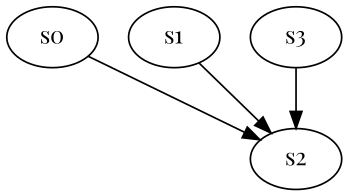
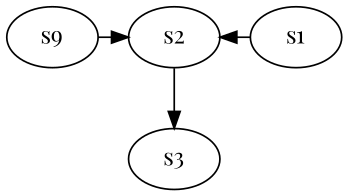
  digraph {
    fontname="Playfair Display"
    node [fontname="Playfair Display" player=0]
    edge [fontname="Playfair Display"]
-   s0
+   s0 [label=s9]
    s2
    s1 [player=1]
    s3 [player=1]
    s0 -> s2 [constraint="time % 3 == 2"]
-   s3 -> s2
+   s2 -> s3
    s1 -> s2 [constraint="time == 6 || time == 7 || time == 10 || time == 11"]
  }
